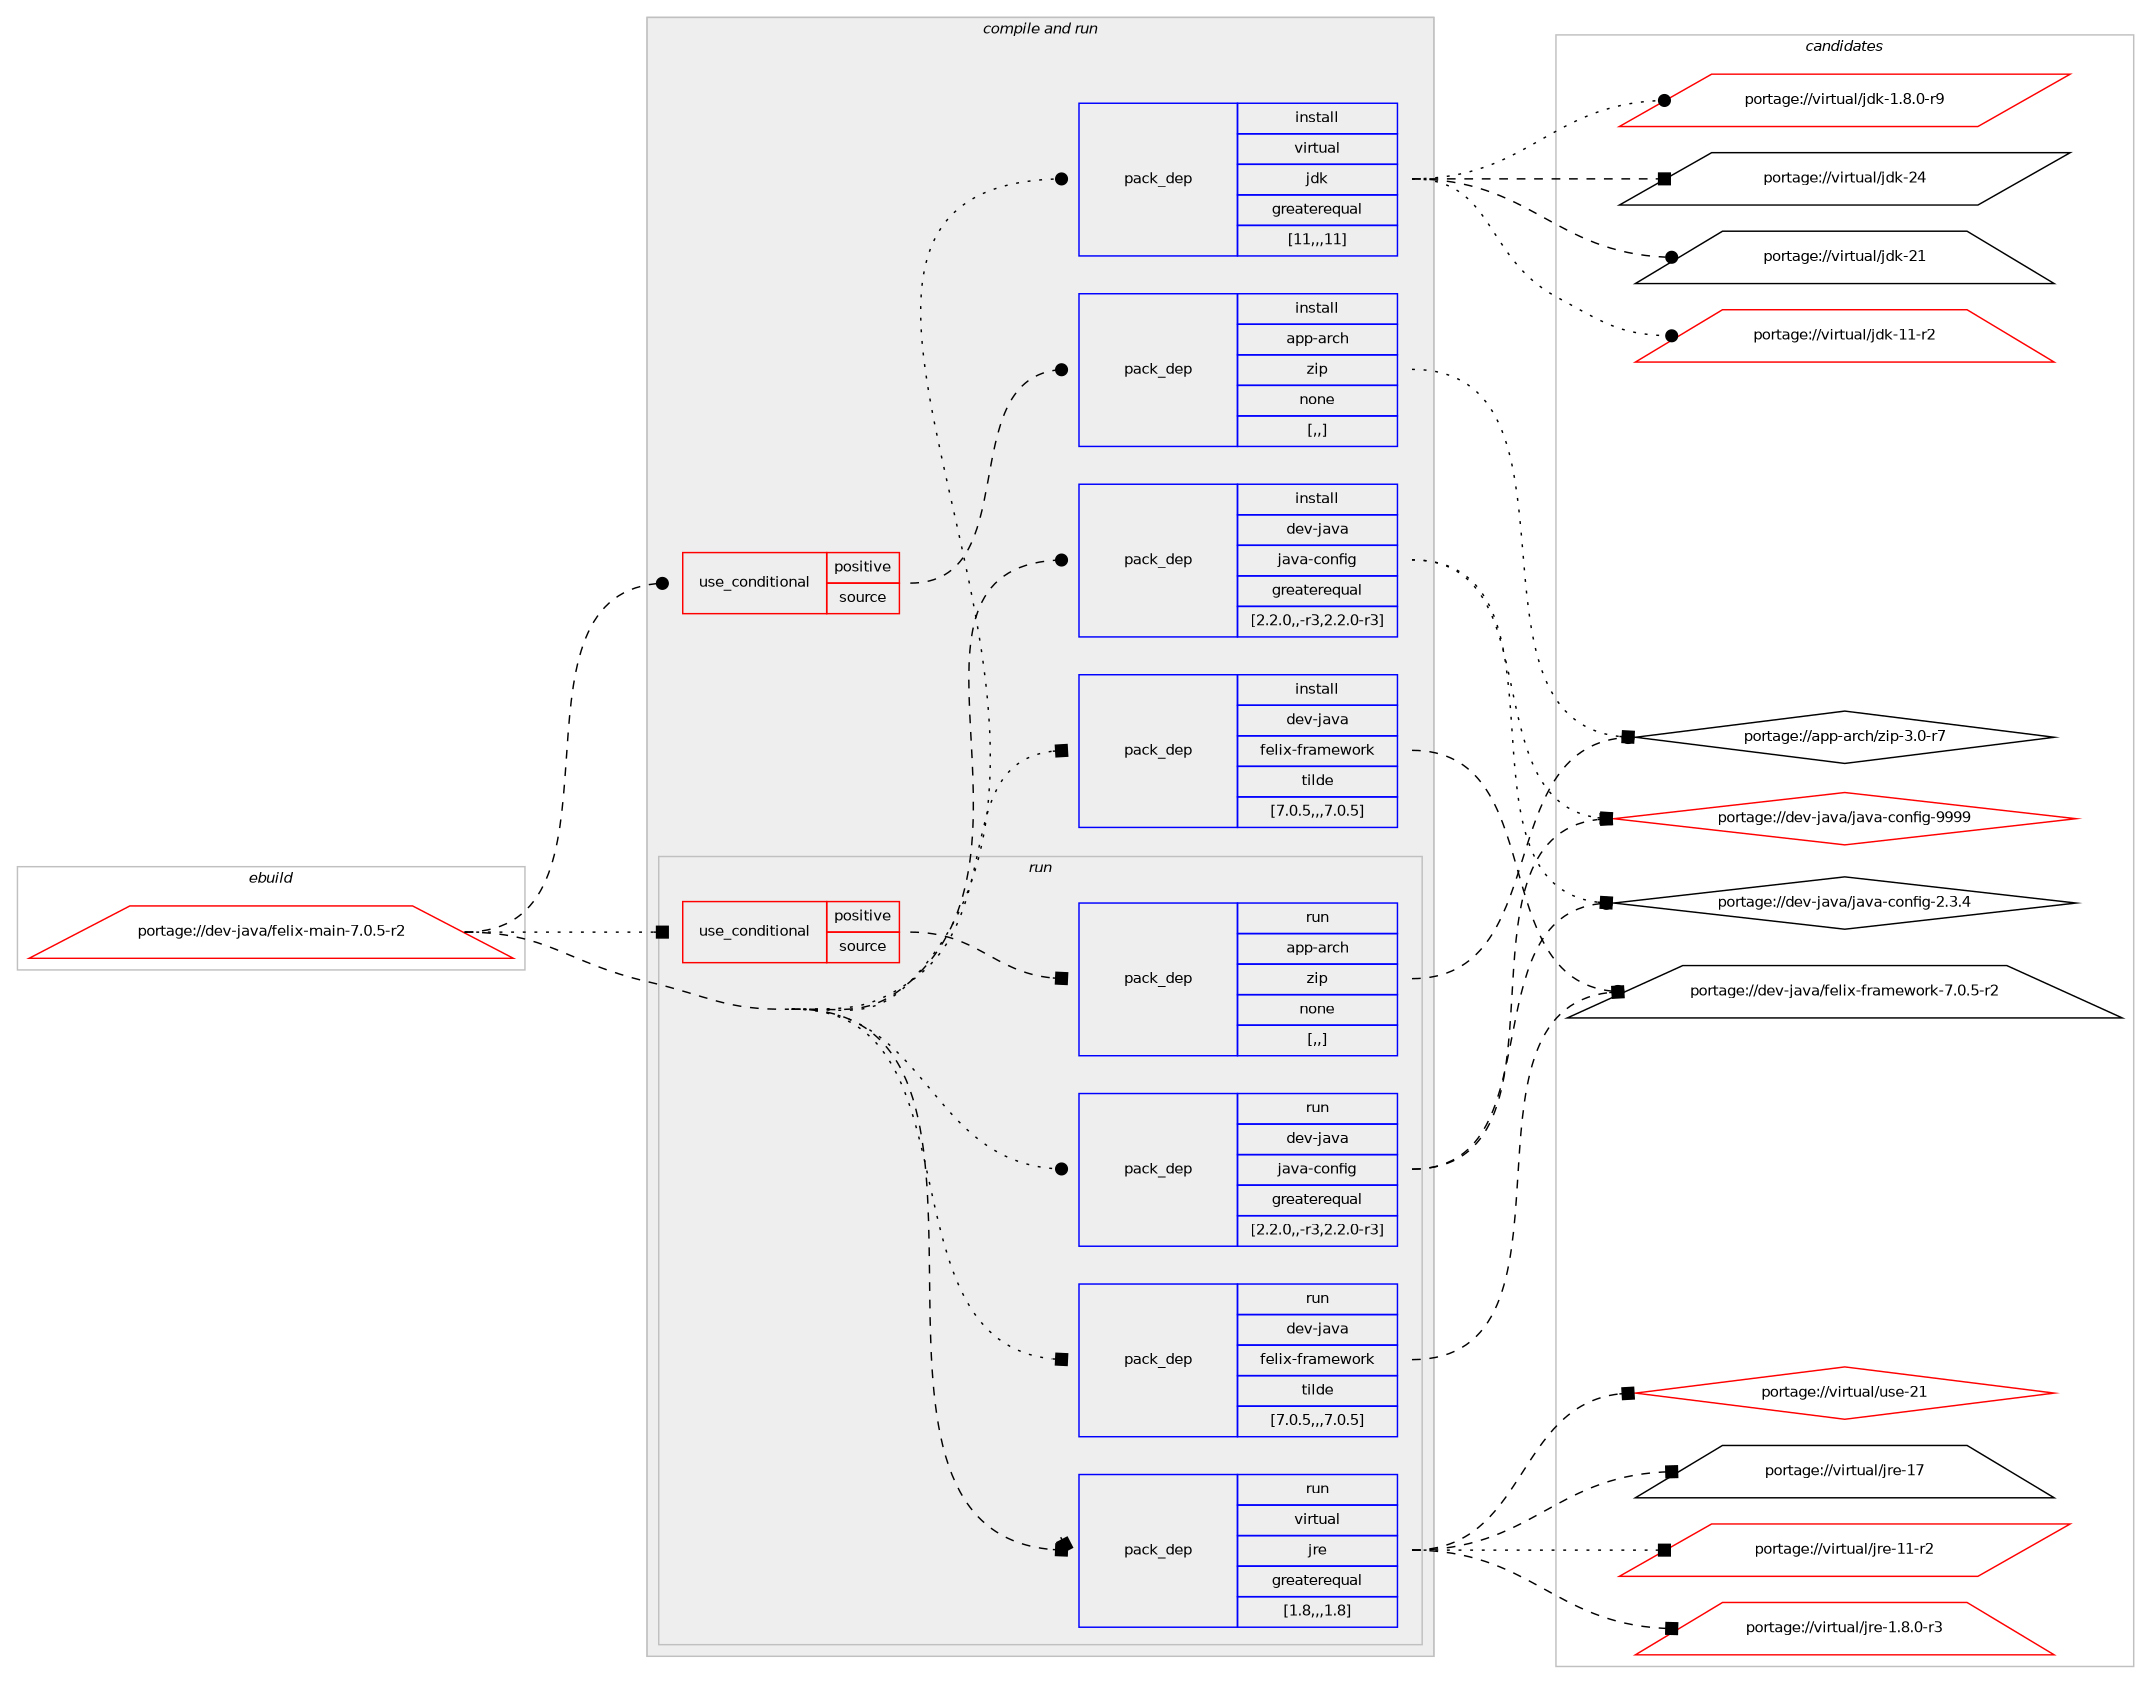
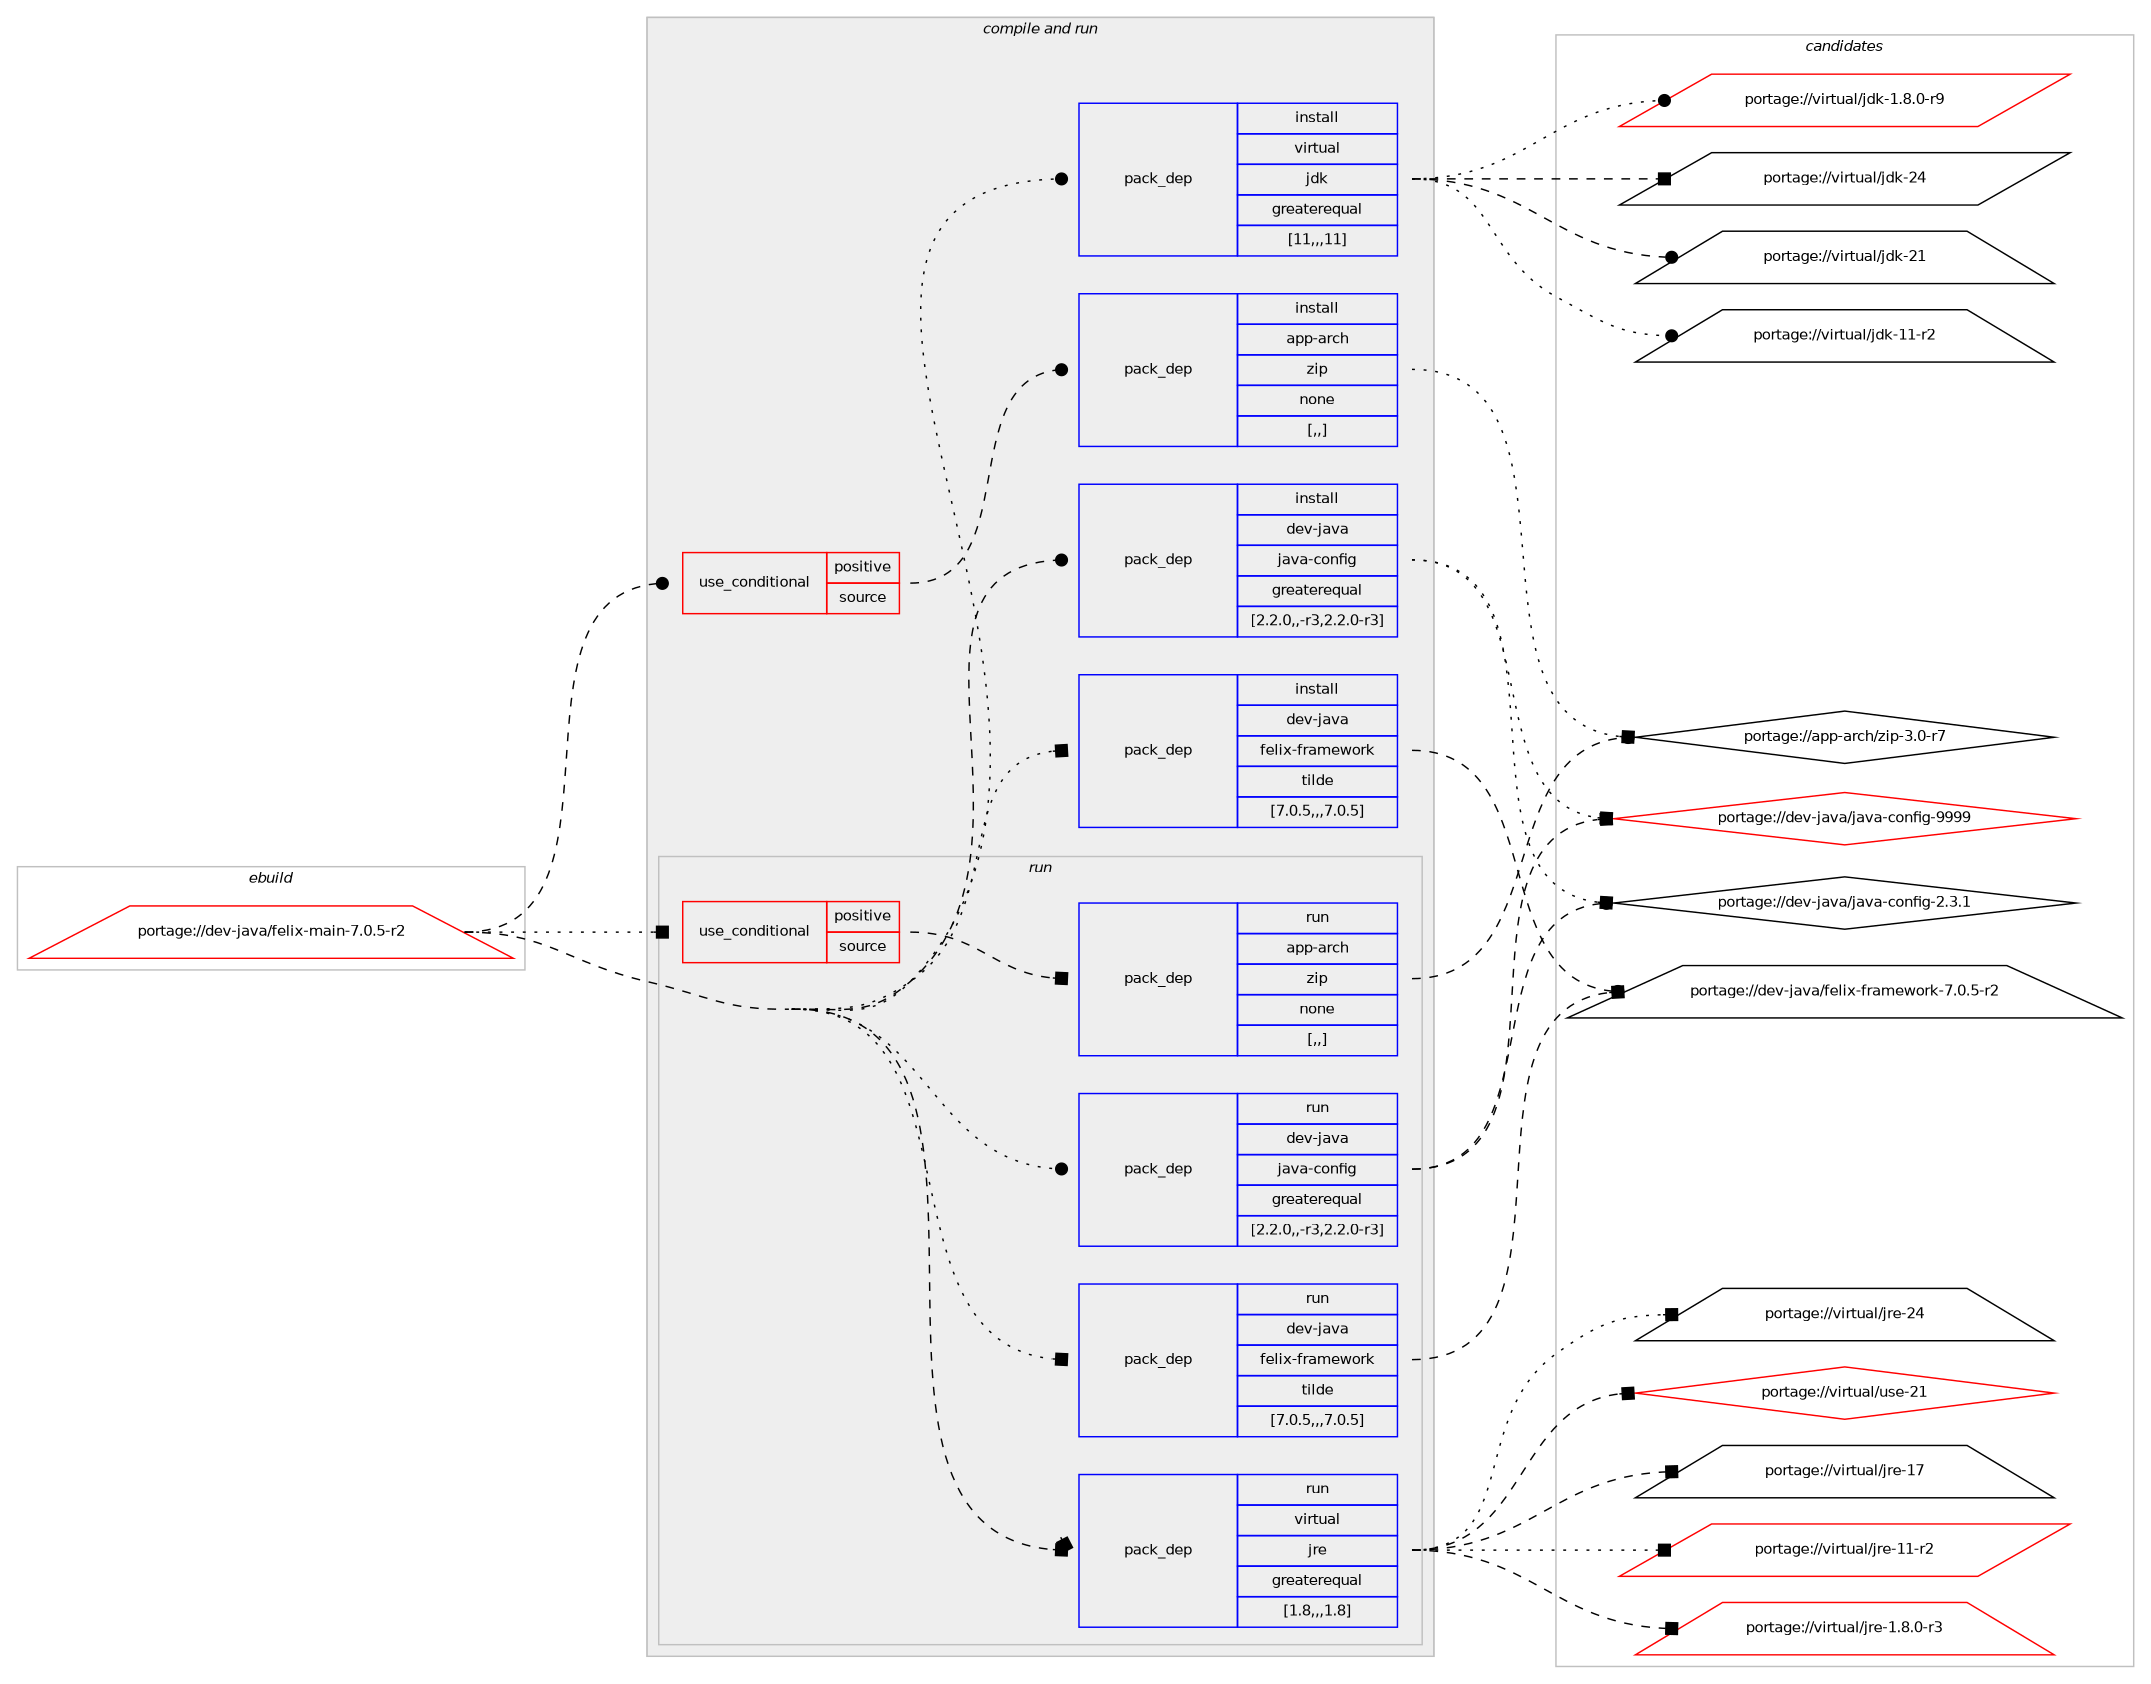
  digraph {
    compound=true
    concentrate=true
    fontname=Helvetica
    fontsize=10
    newrank=true
    rankdir=LR
    ranksep=1.5
    node [color=red fontname=Helvetica fontsize=10 shape=none]
    edge [arrowhead=box headport=w style=dashed tailport=e weight=100]
    n1 [label="portage://dev-java/felix-main-7.0.5-r2" shape=trapezium width=4]
    n2 [color=blue label=<<TABLE BORDER="0" CELLBORDER="1" CELLSPACING="0" CELLPADDING="4" WIDTH="220"><TR><TD ROWSPAN="6" CELLPADDING="30">pack_dep</TD></TR><TR><TD WIDTH="110">install</TD></TR><TR><TD>app-arch</TD></TR><TR><TD>zip</TD></TR><TR><TD>none</TD></TR><TR><TD>[,,]</TD></TR></TABLE>>]
    n3 [label=<<TABLE BORDER="0" CELLBORDER="1" CELLSPACING="0" CELLPADDING="4"><TR><TD ROWSPAN="3" CELLPADDING="10">use_conditional</TD></TR><TR><TD>positive</TD></TR><TR><TD>source</TD></TR></TABLE>>]
    n4 [color=blue label=<<TABLE BORDER="0" CELLBORDER="1" CELLSPACING="0" CELLPADDING="4" WIDTH="220"><TR><TD ROWSPAN="6" CELLPADDING="30">pack_dep</TD></TR><TR><TD WIDTH="110">install</TD></TR><TR><TD>dev-java</TD></TR><TR><TD>felix-framework</TD></TR><TR><TD>tilde</TD></TR><TR><TD>[7.0.5,,,7.0.5]</TD></TR></TABLE>>]
    n5 [color=blue label=<<TABLE BORDER="0" CELLBORDER="1" CELLSPACING="0" CELLPADDING="4" WIDTH="220"><TR><TD ROWSPAN="6" CELLPADDING="30">pack_dep</TD></TR><TR><TD WIDTH="110">install</TD></TR><TR><TD>dev-java</TD></TR><TR><TD>java-config</TD></TR><TR><TD>greaterequal</TD></TR><TR><TD>[2.2.0,,-r3,2.2.0-r3]</TD></TR></TABLE>>]
    n6 [color=blue label=<<TABLE BORDER="0" CELLBORDER="1" CELLSPACING="0" CELLPADDING="4" WIDTH="220"><TR><TD ROWSPAN="6" CELLPADDING="30">pack_dep</TD></TR><TR><TD WIDTH="110">install</TD></TR><TR><TD>virtual</TD></TR><TR><TD>jdk</TD></TR><TR><TD>greaterequal</TD></TR><TR><TD>[11,,,11]</TD></TR></TABLE>>]
    n7 [color=blue label=<<TABLE BORDER="0" CELLBORDER="1" CELLSPACING="0" CELLPADDING="4" WIDTH="220"><TR><TD ROWSPAN="6" CELLPADDING="30">pack_dep</TD></TR><TR><TD WIDTH="110">run</TD></TR><TR><TD>app-arch</TD></TR><TR><TD>zip</TD></TR><TR><TD>none</TD></TR><TR><TD>[,,]</TD></TR></TABLE>>]
    n8 [label=<<TABLE BORDER="0" CELLBORDER="1" CELLSPACING="0" CELLPADDING="4"><TR><TD ROWSPAN="3" CELLPADDING="10">use_conditional</TD></TR><TR><TD>positive</TD></TR><TR><TD>source</TD></TR></TABLE>>]
    n9 [color=blue label=<<TABLE BORDER="0" CELLBORDER="1" CELLSPACING="0" CELLPADDING="4" WIDTH="220"><TR><TD ROWSPAN="6" CELLPADDING="30">pack_dep</TD></TR><TR><TD WIDTH="110">run</TD></TR><TR><TD>dev-java</TD></TR><TR><TD>felix-framework</TD></TR><TR><TD>tilde</TD></TR><TR><TD>[7.0.5,,,7.0.5]</TD></TR></TABLE>>]
    n10 [color=blue label=<<TABLE BORDER="0" CELLBORDER="1" CELLSPACING="0" CELLPADDING="4" WIDTH="220"><TR><TD ROWSPAN="6" CELLPADDING="30">pack_dep</TD></TR><TR><TD WIDTH="110">run</TD></TR><TR><TD>dev-java</TD></TR><TR><TD>java-config</TD></TR><TR><TD>greaterequal</TD></TR><TR><TD>[2.2.0,,-r3,2.2.0-r3]</TD></TR></TABLE>>]
    n11 [color=blue label=<<TABLE BORDER="0" CELLBORDER="1" CELLSPACING="0" CELLPADDING="4" WIDTH="220"><TR><TD ROWSPAN="6" CELLPADDING="30">pack_dep</TD></TR><TR><TD WIDTH="110">run</TD></TR><TR><TD>virtual</TD></TR><TR><TD>jre</TD></TR><TR><TD>greaterequal</TD></TR><TR><TD>[1.8,,,1.8]</TD></TR></TABLE>>]
    n12 [color=black label="portage://app-arch/zip-3.0-r7" shape=diamond width=4]
    n13 [color=black label="portage://dev-java/felix-framework-7.0.5-r2" shape=trapezium width=4]
    n14 [label="portage://dev-java/java-config-9999" shape=diamond width=4]
-   n15 [color=black label="portage://dev-java/java-config-2.3.4" shape=diamond width=4]
+   n15 [color=black label="portage://dev-java/java-config-2.3.1" shape=diamond width=4]
    n16 [color=black label="portage://virtual/jdk-24" shape=parallelogram width=4]
    n17 [color=black label="portage://virtual/jdk-21" shape=trapezium width=4]
-   n18 [label="portage://virtual/jdk-11-r2" shape=trapezium width=4]
+   n18 [color=black label="portage://virtual/jdk-11-r2" shape=trapezium width=4]
    n19 [label="portage://virtual/jdk-1.8.0-r9" shape=parallelogram width=4]
+   n20 [color=black label="portage://virtual/jre-24" shape=trapezium width=4]
    n21 [label="portage://virtual/use-21" shape=diamond width=4]
    n22 [color=black label="portage://virtual/jre-17" shape=trapezium width=4]
    n23 [label="portage://virtual/jre-11-r2" shape=parallelogram width=4]
    n24 [label="portage://virtual/jre-1.8.0-r3" shape=trapezium width=4]
    subgraph cluster_1 {
      color=gray
      label=<<i>ebuild</i>>
      n1
    }
    subgraph cluster_2 {
      color=gray
      label=<<i>dependencies</i>>
      subgraph cluster_3 {
        color=gray
        fillcolor="#eeeeee"
        label=<<i>compile</i>>
        style=filled
        subgraph sub_4 {
          color=gray
          fillcolor="#eeeeee"
          label=<<i>compile</i>>
          style=filled
          n3
          subgraph sub_5 {
            color=gray
            fillcolor="#eeeeee"
            label=<<i>compile</i>>
            style=filled
            n2
          }
        }
        subgraph sub_6 {
          color=gray
          fillcolor="#eeeeee"
          label=<<i>compile</i>>
          style=filled
          n4
        }
        subgraph sub_7 {
          color=gray
          fillcolor="#eeeeee"
          label=<<i>compile</i>>
          style=filled
          n5
        }
        subgraph sub_8 {
          color=gray
          fillcolor="#eeeeee"
          label=<<i>compile</i>>
          style=filled
          n6
        }
      }
      subgraph cluster_9 {
        color=gray
        fillcolor="#eeeeee"
        label=<<i>compile and run</i>>
        style=filled
      }
      subgraph cluster_10 {
        color=gray
        fillcolor="#eeeeee"
        label=<<i>run</i>>
        style=filled
        subgraph sub_11 {
          color=gray
          fillcolor="#eeeeee"
          label=<<i>run</i>>
          style=filled
          n8
          subgraph sub_12 {
            color=gray
            fillcolor="#eeeeee"
            label=<<i>run</i>>
            style=filled
            n7
          }
        }
        subgraph sub_13 {
          color=gray
          fillcolor="#eeeeee"
          label=<<i>run</i>>
          style=filled
          n9
        }
        subgraph sub_14 {
          color=gray
          fillcolor="#eeeeee"
          label=<<i>run</i>>
          style=filled
          n10
        }
        subgraph sub_15 {
          color=gray
          fillcolor="#eeeeee"
          label=<<i>run</i>>
          style=filled
          n11
        }
      }
    }
    subgraph cluster_16 {
      color=gray
      label=<<i>candidates</i>>
      rank=same
      subgraph sub_17 {
        color=black
        label=<<i>candidates</i>>
        nodesep=1
        rank=same
        n12
      }
      subgraph sub_18 {
        color=black
        label=<<i>candidates</i>>
        nodesep=1
        rank=same
        n13
      }
      subgraph sub_19 {
        color=black
        label=<<i>candidates</i>>
        nodesep=1
        rank=same
        n14
        n15
      }
      subgraph sub_20 {
        color=black
        label=<<i>candidates</i>>
        nodesep=1
        rank=same
        n16
        n17
        n18
        n19
      }
      subgraph sub_21 {
        color=black
        label=<<i>candidates</i>>
        nodesep=1
        rank=same
        n12
      }
      subgraph sub_22 {
        color=black
        label=<<i>candidates</i>>
        nodesep=1
        rank=same
        n13
      }
      subgraph sub_23 {
        color=black
        label=<<i>candidates</i>>
        nodesep=1
        rank=same
        n14
        n15
      }
      subgraph sub_24 {
        color=black
        label=<<i>candidates</i>>
        nodesep=1
        rank=same
+       n20
        n21
        n22
        n23
        n24
      }
    }
    n1 -> n3 [arrowhead=dot weight=20]
    n1 -> n4 [style=dotted weight=20]
    n1 -> n5 [arrowhead=dot weight=20]
    n1 -> n6 [arrowhead=dot style=dotted weight=20]
    n1 -> n8 [style=dotted weight=20]
    n1 -> n9 [style=dotted weight=20]
    n1 -> n10 [arrowhead=dot style=dotted weight=20]
    n1 -> n11 [weight=20]
    n2 -> n12 [style=dotted]
    n3 -> n2 [arrowhead=dot weight=20]
    n4 -> n13 [arrowhead=dot]
    n5 -> n14 [style=dotted]
    n5 -> n15 [style=dotted]
    n6 -> n16
    n6 -> n17 [arrowhead=dot]
    n6 -> n18 [arrowhead=dot style=dotted]
    n6 -> n19 [arrowhead=dot style=dotted]
    n7 -> n12 [arrowhead=dot]
    n8 -> n7 [weight=20]
    n9 -> n13
    n10 -> n14
    n10 -> n15 [arrowhead=dot]
+   n11 -> n20 [style=dotted]
    n11 -> n21
    n11 -> n22
    n11 -> n23 [style=dotted]
    n11 -> n24
  }
